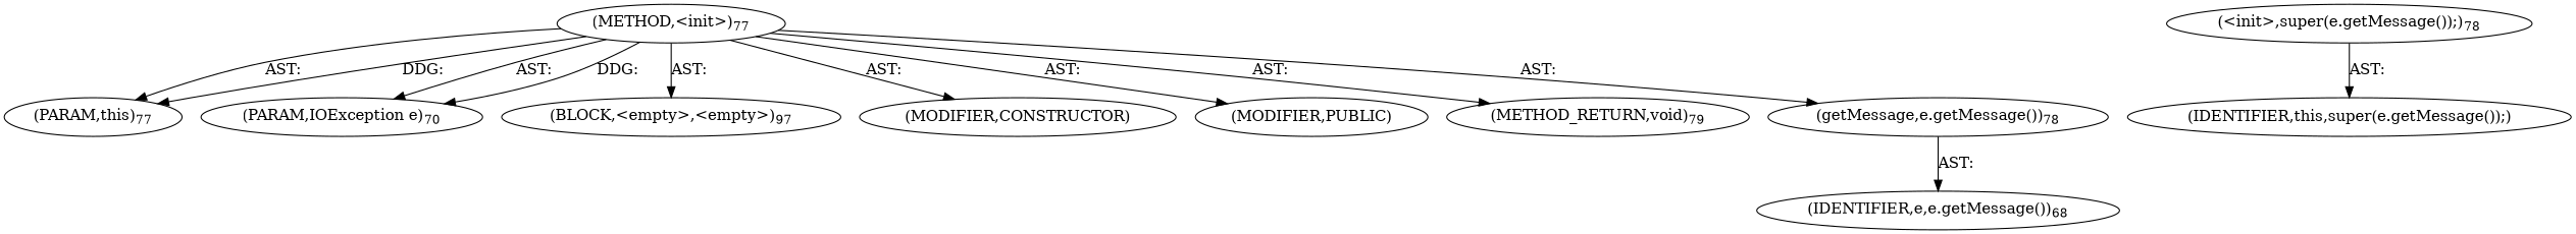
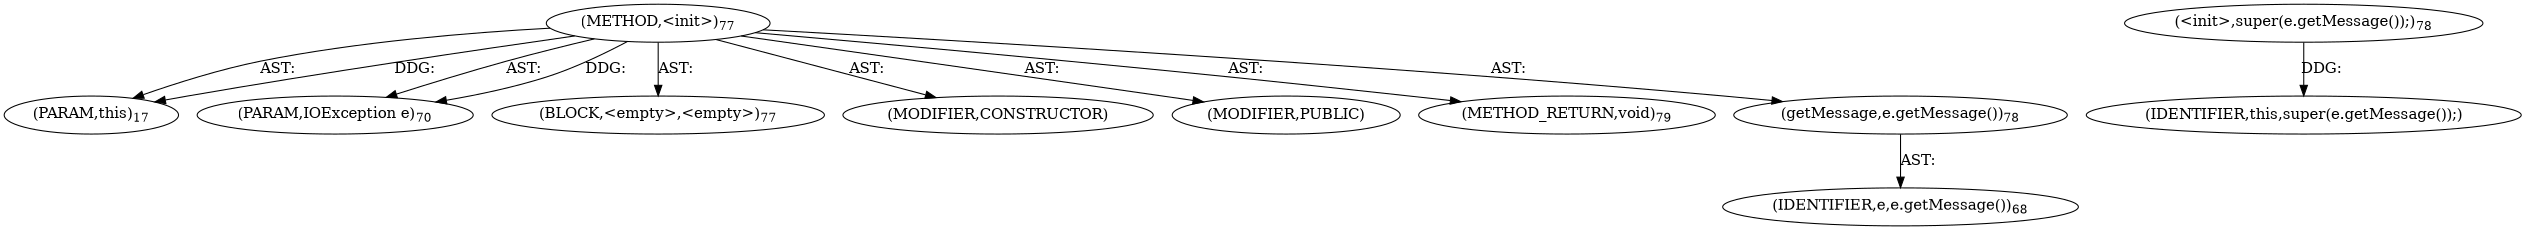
  digraph {
    n1 [label=<(METHOD,&lt;init&gt;)<SUB>77</SUB>>]
-   n2 [label=<(PARAM,this)<SUB>77</SUB>>]
+   n2 [label=<(PARAM,this)<SUB>17</SUB>>]
    n3 [label=<(PARAM,IOException e)<SUB>70</SUB>>]
-   n4 [label=<(BLOCK,&lt;empty&gt;,&lt;empty&gt;)<SUB>97</SUB>>]
+   n4 [label=<(BLOCK,&lt;empty&gt;,&lt;empty&gt;)<SUB>77</SUB>>]
    n5 [label=<(MODIFIER,CONSTRUCTOR)>]
    n6 [label=<(MODIFIER,PUBLIC)>]
    n7 [label=<(METHOD_RETURN,void)<SUB>79</SUB>>]
    n8 [label=<(getMessage,e.getMessage())<SUB>78</SUB>>]
    n9 [label=<(&lt;init&gt;,super(e.getMessage());)<SUB>78</SUB>>]
    n10 [label=<(IDENTIFIER,this,super(e.getMessage());)>]
    n11 [label=<(IDENTIFIER,e,e.getMessage())<SUB>68</SUB>>]
    n1 -> n2 [label="AST: "]
    n1 -> n2 [label="DDG: "]
    n1 -> n3 [label="AST: "]
    n1 -> n3 [label="DDG: "]
    n1 -> n4 [label="AST: "]
    n1 -> n5 [label="AST: "]
    n1 -> n6 [label="AST: "]
    n1 -> n7 [label="AST: "]
    n1 -> n8 [label="AST: "]
    n8 -> n11 [label="AST: "]
-   n9 -> n10 [label="AST: "]
+   n9 -> n10 [label="DDG: "]
  }
